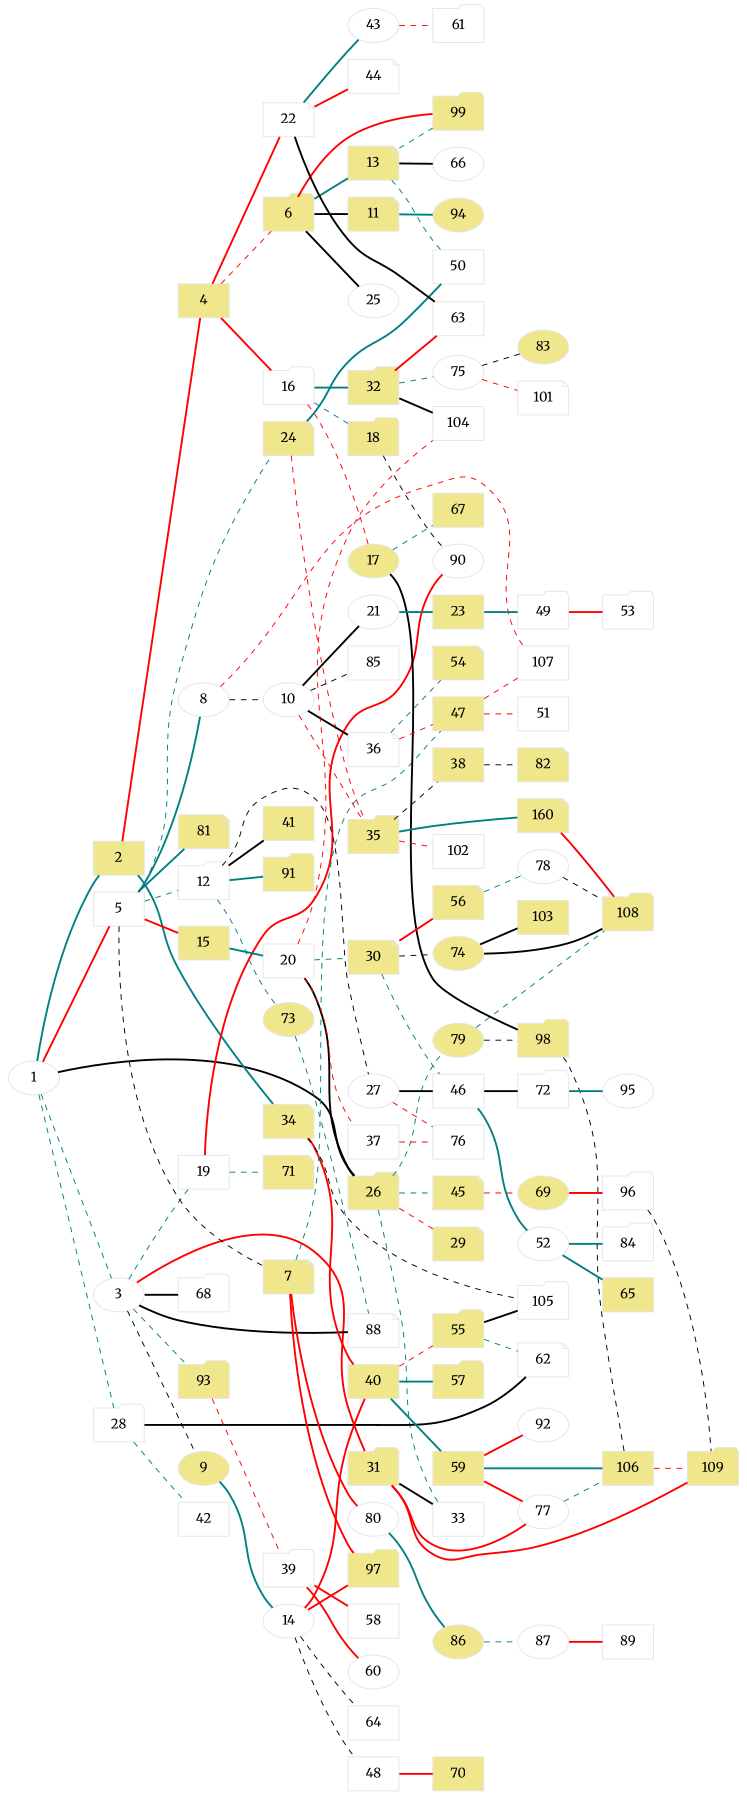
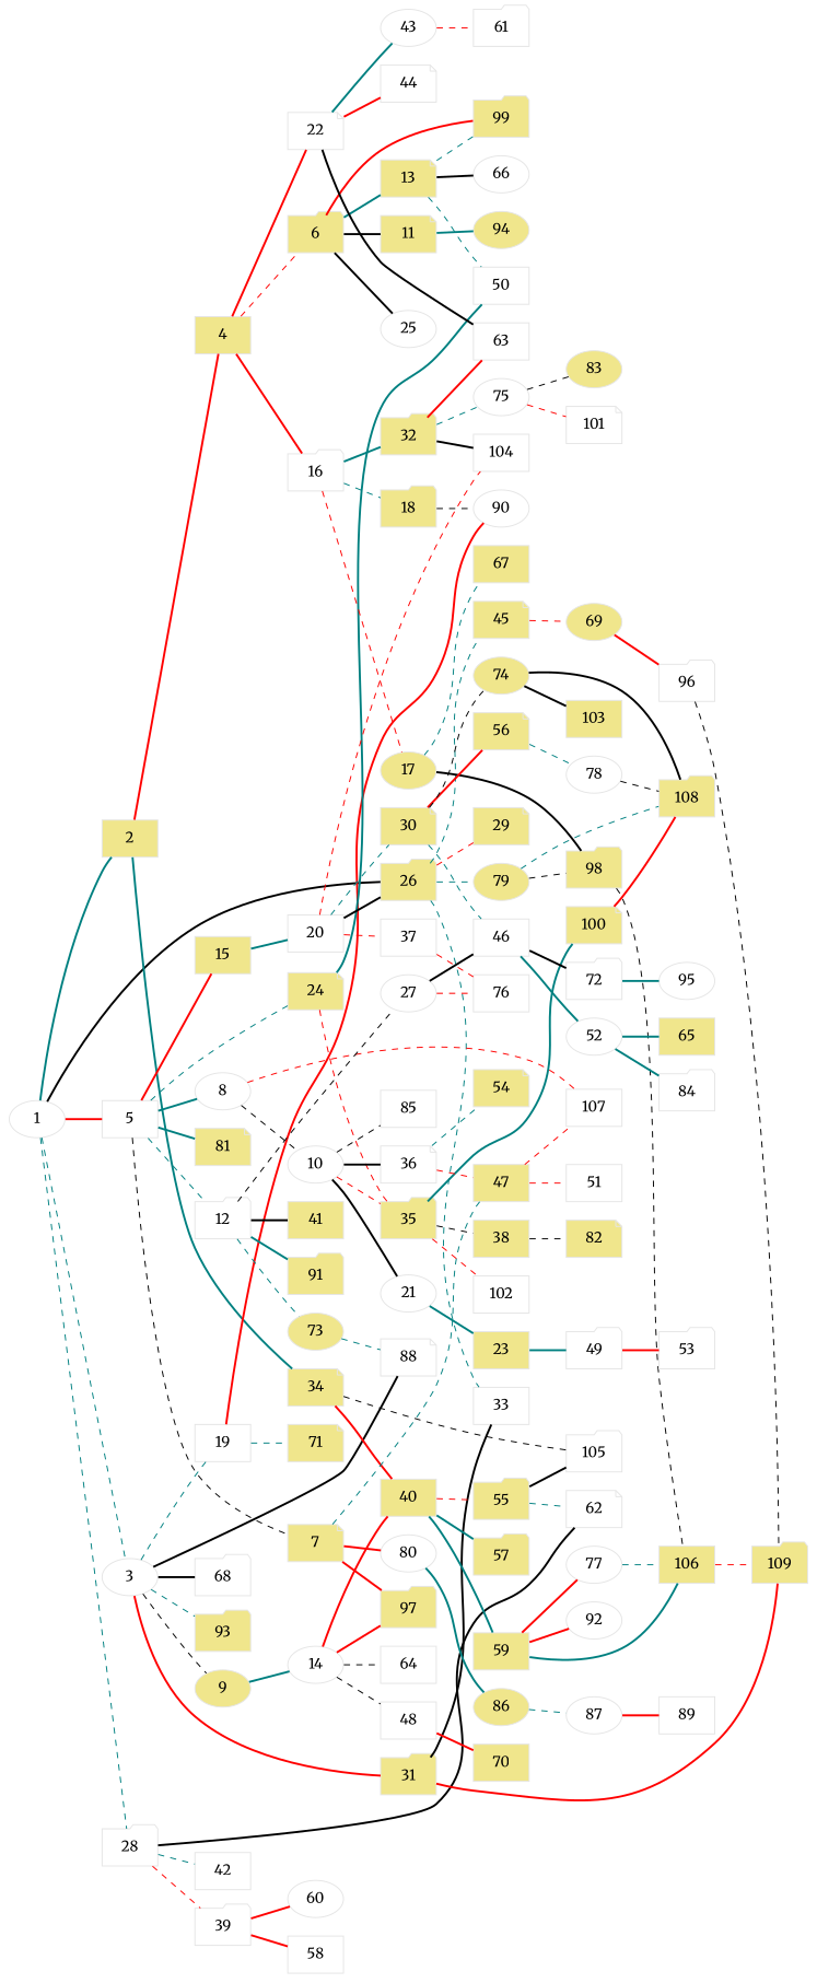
  graph {
    fontname=Merriweather
    rankdir=LR
    node [color=gray90 fillcolor=white fontname=Merriweather shape=box style=filled]
    edge [color=teal fontname=Merriweather style=bold]
    1 [shape=ellipse]
    2 [fillcolor=khaki]
    3 [shape=ellipse]
    5
    26 [fillcolor=khaki shape=folder]
    28 [shape=folder]
    4 [fillcolor=khaki]
    34 [fillcolor=khaki shape=note]
    9 [fillcolor=khaki shape=ellipse]
    19
    31 [fillcolor=khaki shape=folder]
    68 [shape=folder]
    88 [shape=note]
    93 [fillcolor=khaki shape=folder]
    7 [fillcolor=khaki shape=note]
    8 [shape=ellipse]
    12 [shape=folder]
    15 [fillcolor=khaki]
    24 [fillcolor=khaki shape=note]
    81 [fillcolor=khaki shape=note]
    29 [fillcolor=khaki shape=note]
    33
    45 [fillcolor=khaki shape=note]
    79 [fillcolor=khaki shape=ellipse]
    39 [shape=folder]
    42
    62 [shape=note]
    6 [fillcolor=khaki shape=folder]
    16 [shape=folder]
    22 [shape=note]
    40 [fillcolor=khaki]
    105 [shape=folder]
    14 [shape=ellipse]
    90 [shape=ellipse]
    71 [fillcolor=khaki shape=note]
    77 [shape=ellipse]
    109 [fillcolor=khaki shape=folder]
    11 [fillcolor=khaki shape=note]
    13 [fillcolor=khaki shape=note]
    25 [shape=ellipse]
    99 [fillcolor=khaki shape=folder]
    17 [fillcolor=khaki shape=ellipse]
    18 [fillcolor=khaki shape=folder]
    32 [fillcolor=khaki shape=folder]
    43 [shape=ellipse]
    44 [shape=note]
    63
    47 [fillcolor=khaki]
    80 [shape=ellipse]
    97 [fillcolor=khaki shape=folder]
    10 [shape=ellipse]
    107
    27 [shape=ellipse]
    41 [fillcolor=khaki]
    73 [fillcolor=khaki shape=ellipse]
    91 [fillcolor=khaki shape=folder]
    20
    35 [fillcolor=khaki shape=folder]
    50
    94 [fillcolor=khaki shape=ellipse]
    66 [shape=ellipse]
    51
    86 [fillcolor=khaki shape=ellipse]
    21 [shape=ellipse]
    36 [shape=note]
    85
    48
    64
    23 [fillcolor=khaki]
    38 [fillcolor=khaki]
-   100 [fillcolor=khaki shape=note label=160]
+   100 [fillcolor=khaki shape=note]
    102
    54 [fillcolor=khaki shape=note]
    46
    76
    55 [fillcolor=khaki shape=folder]
    57 [fillcolor=khaki shape=folder]
    59 [fillcolor=khaki]
    70 [fillcolor=khaki]
    30 [fillcolor=khaki shape=note]
    37
    104
    67 [fillcolor=khaki]
    98 [fillcolor=khaki shape=folder]
    75 [shape=ellipse]
    106 [fillcolor=khaki]
    56 [fillcolor=khaki shape=note]
    74 [fillcolor=khaki shape=ellipse]
    49 [shape=folder]
    61 [shape=folder]
    53 [shape=folder]
    69 [fillcolor=khaki shape=ellipse]
    108 [fillcolor=khaki shape=folder]
    52 [shape=ellipse]
    72 [shape=folder]
    58
    60 [shape=ellipse]
    78 [shape=ellipse]
    103 [fillcolor=khaki]
    83 [fillcolor=khaki shape=ellipse]
    101 [shape=note]
    82 [fillcolor=khaki shape=note]
    92 [shape=ellipse]
    96 [shape=folder]
    65 [fillcolor=khaki]
    84 [shape=folder]
    95 [shape=ellipse]
    87 [shape=ellipse]
    89
    1 -- 2
    1 -- 3 [style=dashed]
    1 -- 5 [color=red]
    1 -- 26 [color=black]
    1 -- 28 [style=dashed]
    2 -- 4 [color=red]
    2 -- 34
    3 -- 9 [color=black style=dashed]
    3 -- 19 [style=dashed]
    3 -- 31 [color=red]
    3 -- 68 [color=black]
    3 -- 88 [color=black]
    3 -- 93 [style=dashed]
    5 -- 7 [color=black style=dashed]
    5 -- 8
    5 -- 12 [style=dashed]
    5 -- 15 [color=red]
    5 -- 24 [style=dashed]
    5 -- 81
    26 -- 29 [color=red style=dashed]
    26 -- 33 [style=dashed]
    26 -- 45 [style=dashed]
    26 -- 79 [style=dashed]
-   93 -- 39 [color=red style=dashed]
+   28 -- 39 [color=red style=dashed]
    28 -- 42 [style=dashed]
    28 -- 62 [color=black]
    4 -- 6 [color=red style=dashed]
    4 -- 16 [color=red]
    4 -- 22 [color=red]
    34 -- 40 [color=red]
    34 -- 105 [color=black style=dashed]
    9 -- 14
    19 -- 90 [color=red]
    19 -- 71 [style=dashed]
    31 -- 33 [color=black]
-   31 -- 77 [color=red]
    31 -- 109 [color=red]
    7 -- 47 [style=dashed]
    7 -- 80 [color=red]
    7 -- 97 [color=red]
    8 -- 10 [color=black style=dashed]
    8 -- 107 [color=red style=dashed]
    12 -- 27 [color=black style=dashed]
    12 -- 41 [color=black]
    12 -- 73 [style=dashed]
    12 -- 91
    15 -- 20
    24 -- 35 [color=red style=dashed]
    24 -- 50
    45 -- 69 [color=red style=dashed]
    79 -- 98 [color=black style=dashed]
    79 -- 108 [style=dashed]
    39 -- 58 [color=red]
    39 -- 60 [color=red]
    6 -- 11 [color=black]
    6 -- 13
    6 -- 25 [color=black]
    6 -- 99 [color=red]
    16 -- 17 [color=red style=dashed]
    16 -- 18 [style=dashed]
    16 -- 32
    22 -- 43
    22 -- 44 [color=red]
    22 -- 63 [color=black]
    40 -- 55 [color=red style=dashed]
    40 -- 57
    40 -- 59
    14 -- 40 [color=red]
    14 -- 97 [color=red]
    14 -- 48 [color=black style=dashed]
    14 -- 64 [color=black style=dashed]
    77 -- 106 [style=dashed]
    11 -- 94
    13 -- 99 [style=dashed]
    13 -- 50 [style=dashed]
    13 -- 66 [color=black]
    17 -- 67 [style=dashed]
    17 -- 98 [color=black]
    18 -- 90 [color=black style=dashed]
    32 -- 63 [color=red]
    32 -- 104 [color=black]
    32 -- 75 [style=dashed]
    43 -- 61 [color=red style=dashed]
    47 -- 107 [color=red style=dashed]
    47 -- 51 [color=red style=dashed]
    80 -- 86
    10 -- 35 [color=red style=dashed]
    10 -- 21 [color=black]
    10 -- 36 [color=black]
    10 -- 85 [color=black style=dashed]
    27 -- 46 [color=black]
    27 -- 76 [color=red style=dashed]
    73 -- 88 [style=dashed]
    20 -- 26 [color=black]
    20 -- 30 [style=dashed]
    20 -- 37 [color=red style=dashed]
    20 -- 104 [color=red style=dashed]
    35 -- 38 [color=black style=dashed]
    35 -- 100
    35 -- 102 [color=red style=dashed]
    86 -- 87 [style=dashed]
    21 -- 23
    36 -- 47 [color=red style=dashed]
    36 -- 54 [style=dashed]
    48 -- 70 [color=red]
    23 -- 49
    38 -- 82 [color=black style=dashed]
    100 -- 108 [color=red]
    46 -- 52
    46 -- 72 [color=black]
    55 -- 62 [style=dashed]
    55 -- 105 [color=black]
    59 -- 77 [color=red]
    59 -- 106
    59 -- 92 [color=red]
    30 -- 46 [style=dashed]
    30 -- 56 [color=red]
    30 -- 74 [color=black style=dashed]
    37 -- 76 [color=red style=dashed]
    98 -- 106 [color=black style=dashed]
    75 -- 83 [color=black style=dashed]
    75 -- 101 [color=red style=dashed]
    106 -- 109 [color=red style=dashed]
    56 -- 78 [style=dashed]
    74 -- 108 [color=black]
    74 -- 103 [color=black]
    49 -- 53 [color=red]
    69 -- 96 [color=red]
    52 -- 65
    52 -- 84
    72 -- 95
    78 -- 108 [color=black style=dashed]
    96 -- 109 [color=black style=dashed]
    87 -- 89 [color=red]
  }
